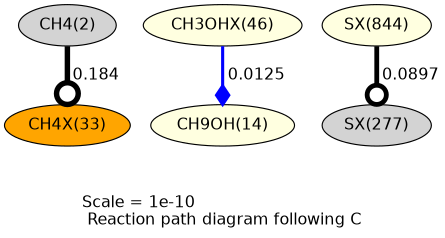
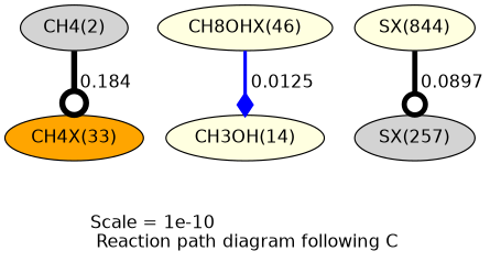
  digraph {
    fontname=Helvetica
    label="Scale = 1e-10\l Reaction path diagram following C"
    node [fillcolor=lightyellow fontname=Helvetica style=filled]
    edge [arrowhead=odot color=black fontname=Helvetica style=bold]
    n1 [fillcolor=orange label="CH4X(33)"]
    n2 [fillcolor=lightgrey label="CH4(2)"]
-   n3 [label="CH3OHX(46)"]
-   n4 [label="CH9OH(14)"]
+   n3 [label="CH8OHX(46)"]
+   n4 [label="CH3OH(14)"]
    n5 [label="SX(844)"]
-   n6 [fillcolor=lightgrey label="SX(277)"]
+   n6 [fillcolor=lightgrey label="SX(257)"]
    n2 -> n1 [arrowsize=2.36 label=" 0.184" penwidth=4.72]
    n3 -> n4 [arrowhead=diamond arrowsize=1.34 color=blue label=" 0.0125" penwidth=2.69]
    n5 -> n6 [arrowsize=2.09 label=" 0.0897" penwidth=4.18]
  }
